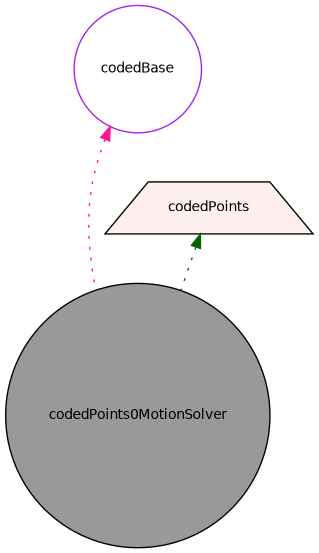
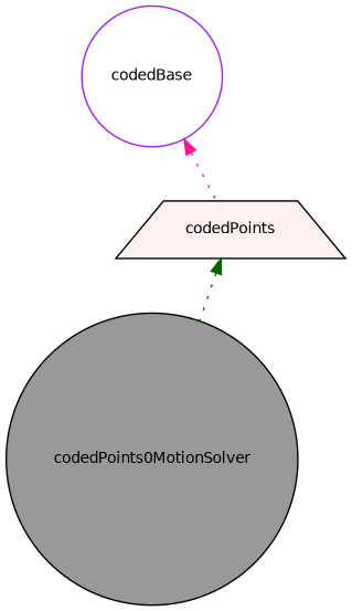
  digraph {
    node [color=black fontname=Helvetica fontsize=10 shape=circle style=filled]
    edge [dir=back fontname=Helvetica fontsize=10 labelfontname=Helvetica labelfontsize=10 style=dotted]
    n1 [fillcolor=grey60 fontcolor=black height=0.2 label=codedPoints0MotionSolver width=0.4]
    n2 [fillcolor="#FFF0F0" height=0.2 label=codedPoints shape=trapezium width=0.4]
    n3 [color=purple fillcolor=white height=0.2 label=codedBase width=0.4]
    n2 -> n1 [color=darkgreen]
-   n3 -> n1 [color=deeppink]
+   n3 -> n2 [color=deeppink]
  }
